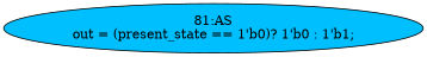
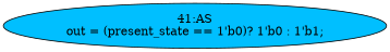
  strict digraph {
-   n1 [ast="<pyverilog.vparser.ast.Assign object at 0x7f16126dc550>" def_var="['out']" fillcolor=deepskyblue label="81:AS\nout = (present_state == 1'b0)? 1'b0 : 1'b1;" statements="[]" style=filled typ=Assign use_var="['present_state']"]
+   n1 [ast="<pyverilog.vparser.ast.Assign object at 0x7f16126dc550>" def_var="['out']" fillcolor=deepskyblue label="41:AS\nout = (present_state == 1'b0)? 1'b0 : 1'b1;" statements="[]" style=filled typ=Assign use_var="['present_state']"]
  }
